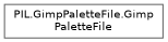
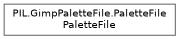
  digraph {
    rankdir=TB
-   n1 [color=grey40 fillcolor=white fontname=Helvetica fontsize=10 height=0.2 label="PIL.GimpPaletteFile.Gimp\lPaletteFile" shape=box style=filled width=0.4]
+   n1 [color=grey40 fillcolor=white fontname=Helvetica fontsize=10 height=0.2 label="PIL.GimpPaletteFile.PaletteFile\lPaletteFile" shape=box style=filled width=0.4]
  }
